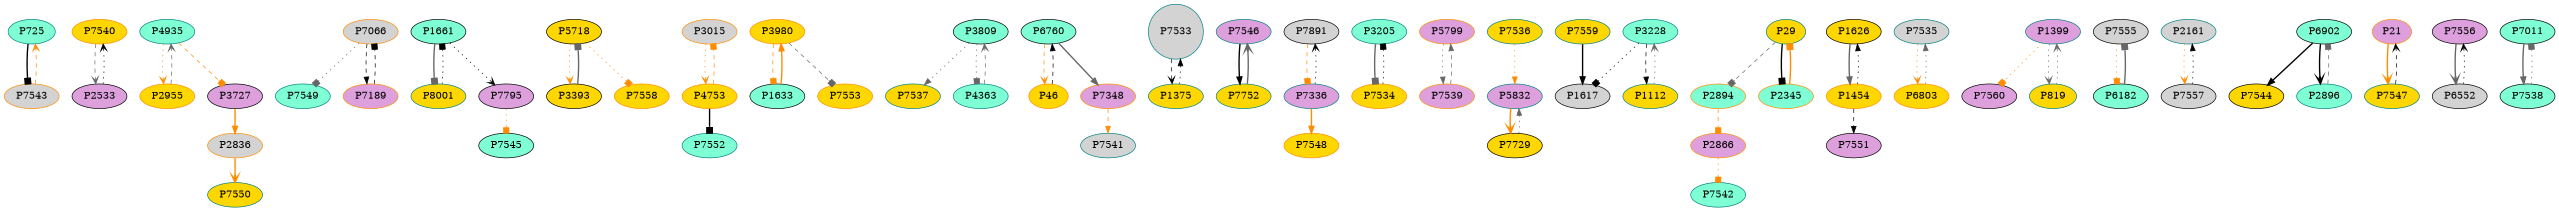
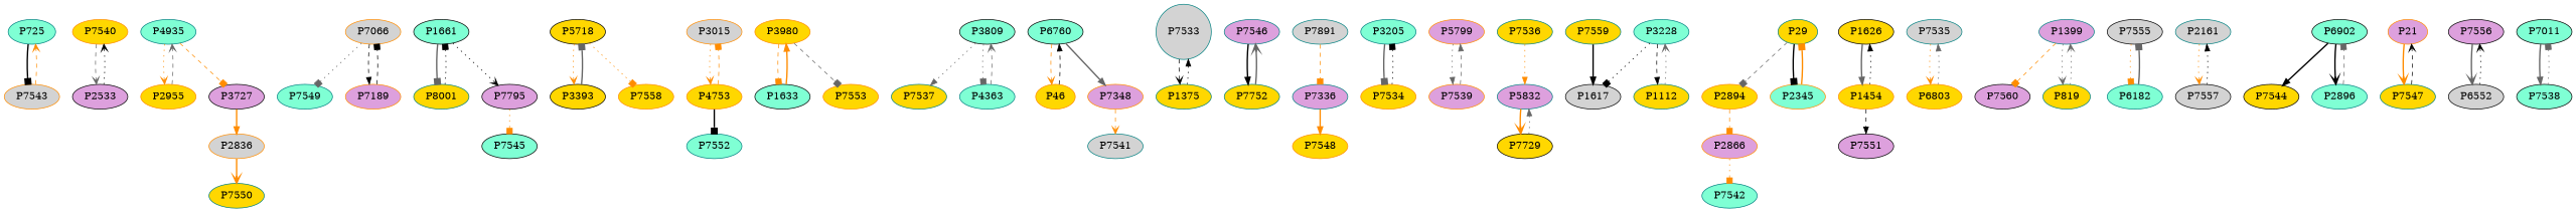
  digraph {
    node [color=teal fillcolor=gold style=filled]
    edge [arrowhead=box color=darkorange style=dotted]
    P725 [fillcolor=aquamarine]
    P7543 [color=darkorange fillcolor=lightgrey]
    P7540 [color=darkorange]
    P2533 [color=black fillcolor=plum]
    P4935 [fillcolor=aquamarine]
    P2955 [color=darkorange]
    P3727 [color=black fillcolor=plum]
    P2836 [color=darkorange fillcolor=lightgrey]
    P7066 [color=darkorange fillcolor=lightgrey]
    P7549 [fillcolor=aquamarine]
    P7189 [color=darkorange fillcolor=plum]
    P1661 [color=black fillcolor=aquamarine]
    P8001
    P7795 [color=black fillcolor=plum]
    P7545 [color=black fillcolor=aquamarine]
    P5718 [color=black]
    P3393 [color=black]
    P7558 [color=darkorange]
    P3015 [color=darkorange fillcolor=lightgrey]
    P4753 [color=darkorange]
    P7552 [fillcolor=aquamarine]
    P3980 [color=darkorange]
    P1633 [color=black fillcolor=aquamarine]
    P7553 [color=darkorange]
    P3809 [color=black fillcolor=aquamarine]
    P7537
    P4363 [fillcolor=aquamarine]
    P6760 [color=black fillcolor=aquamarine]
    P46 [color=darkorange]
    P7348 [color=darkorange fillcolor=plum]
    P7541 [fillcolor=lightgrey]
    P7533 [fillcolor=lightgrey shape=circle]
    P1375
    P7546 [fillcolor=plum]
    P7752
-   P7891 [color=black fillcolor=lightgrey]
+   P7891 [fillcolor=lightgrey]
    P7336 [fillcolor=plum]
    P7548 [color=darkorange]
    P3205 [fillcolor=aquamarine]
    P7534 [color=darkorange]
    P7550
    P5799 [color=darkorange fillcolor=plum]
    P7539 [color=darkorange fillcolor=plum]
    P5832 [fillcolor=plum]
    P7729 [color=black]
    P7536
    P3228 [fillcolor=aquamarine]
    P1617 [color=black fillcolor=lightgrey]
    P1112
    P7559
    P2866 [color=darkorange fillcolor=plum]
    P7542 [fillcolor=aquamarine]
    P1626 [color=black]
    P1454 [color=darkorange]
    P7551 [color=black fillcolor=plum]
    P7535 [fillcolor=lightgrey]
    P6803 [color=darkorange]
    P1399 [fillcolor=plum]
    P7560 [color=black fillcolor=plum]
    P819
-   P2894 [color=darkorange fillcolor=aquamarine]
+   P2894 [color=darkorange]
    P7555 [color=black fillcolor=lightgrey]
-   P6182 [color=black fillcolor=aquamarine]
+   P6182 [fillcolor=aquamarine]
    P2161 [fillcolor=lightgrey]
    P7557 [color=black fillcolor=lightgrey]
    P6902 [color=black fillcolor=aquamarine]
    P7544 [color=black]
    P2896 [fillcolor=aquamarine]
    P21 [color=darkorange fillcolor=plum]
    P7547
    P7556 [color=black fillcolor=plum]
    P6552 [color=black fillcolor=lightgrey]
    P29
    P2345 [color=darkorange fillcolor=aquamarine]
    P7011 [color=black fillcolor=aquamarine]
    P7538 [color=black fillcolor=aquamarine]
    P725 -> P7543 [color=black style=bold]
    P7543 -> P725 [arrowhead=vee style=dashed]
    P7540 -> P2533 [arrowhead=vee color=gray40 style=dashed]
    P2533 -> P7540 [arrowhead=vee color=black]
    P4935 -> P2955 [arrowhead=vee]
    P4935 -> P3727 [style=dashed]
    P2955 -> P4935 [arrowhead=vee color=gray40 style=dashed]
    P3727 -> P2836 [arrowhead=normal style=bold]
    P2836 -> P7550 [arrowhead=vee style=bold]
    P7066 -> P7549 [color=gray40]
    P7066 -> P7189 [arrowhead=normal color=black style=dashed]
    P7189 -> P7066 [color=black style=dashed]
    P1661 -> P8001 [color=gray40 style=bold]
    P1661 -> P7795 [arrowhead=vee color=black]
    P8001 -> P1661 [color=black]
    P7795 -> P7545
    P5718 -> P3393 [arrowhead=vee]
    P5718 -> P7558
    P3393 -> P5718 [color=gray40 style=bold]
    P3015 -> P4753 [arrowhead=vee]
    P4753 -> P3015 [style=dashed]
    P4753 -> P7552 [color=black style=bold]
    P3980 -> P1633 [style=dashed]
    P3980 -> P7553 [color=gray40 style=dashed]
    P1633 -> P3980 [arrowhead=normal style=bold]
    P3809 -> P7537 [arrowhead=normal color=gray40]
    P3809 -> P4363 [color=gray40]
    P4363 -> P3809 [arrowhead=vee color=gray40 style=dashed]
    P6760 -> P46 [arrowhead=vee style=dashed]
    P6760 -> P7348 [arrowhead=normal color=gray40 style=bold]
    P46 -> P6760 [arrowhead=normal color=black style=dashed]
-   P7348 -> P7541 [arrowhead=normal style=dashed]
+   P7348 -> P7541 [arrowhead=vee style=dashed]
    P7533 -> P1375 [arrowhead=vee color=black style=dashed]
    P1375 -> P7533 [arrowhead=normal color=black]
    P7546 -> P7752 [arrowhead=normal color=black style=bold]
    P7752 -> P7546 [arrowhead=vee color=gray40 style=bold]
    P7891 -> P7336 [style=dashed]
-   P7336 -> P7891 [arrowhead=vee color=black]
    P7336 -> P7548 [arrowhead=normal style=bold]
    P3205 -> P7534 [color=gray40 style=bold]
    P7534 -> P3205 [color=black]
    P5799 -> P7539 [arrowhead=normal color=gray40]
    P7539 -> P5799 [arrowhead=normal color=gray40 style=dashed]
    P5832 -> P7729 [arrowhead=vee style=bold]
    P7729 -> P5832 [arrowhead=normal color=gray40]
    P7536 -> P5832 [arrowhead=normal]
    P3228 -> P1617 [color=black]
    P3228 -> P1112 [arrowhead=normal color=black style=dashed]
    P1112 -> P3228 [arrowhead=vee color=gray40]
    P7559 -> P1617 [arrowhead=normal color=black style=bold]
    P2866 -> P7542
    P1626 -> P1454 [arrowhead=normal color=gray40 style=bold]
    P1454 -> P1626 [arrowhead=normal color=black]
    P1454 -> P7551 [arrowhead=normal color=black style=dashed]
    P7535 -> P6803 [arrowhead=vee]
    P6803 -> P7535 [arrowhead=normal color=gray40]
-   P1399 -> P7560
+   P1399 -> P7560 [style=dashed]
    P1399 -> P819 [arrowhead=vee color=gray40]
    P819 -> P1399 [arrowhead=vee color=gray40]
    P2894 -> P2866 [style=dashed]
    P7555 -> P6182
    P6182 -> P7555 [color=gray40 style=bold]
    P2161 -> P7557 [arrowhead=vee]
    P7557 -> P2161 [arrowhead=normal color=black]
    P6902 -> P7544 [arrowhead=normal color=black style=bold]
    P6902 -> P2896 [arrowhead=vee color=black style=bold]
    P2896 -> P6902 [color=gray40 style=dashed]
    P21 -> P7547 [arrowhead=vee style=bold]
    P7547 -> P21 [arrowhead=vee color=black style=dashed]
    P7556 -> P6552 [arrowhead=vee color=gray40 style=bold]
    P6552 -> P7556 [arrowhead=vee color=black]
    P29 -> P2894 [color=gray40 style=dashed]
    P29 -> P2345 [color=black style=bold]
    P2345 -> P29 [style=bold]
    P7011 -> P7538 [arrowhead=normal color=gray40 style=bold]
    P7538 -> P7011 [color=gray40]
  }
